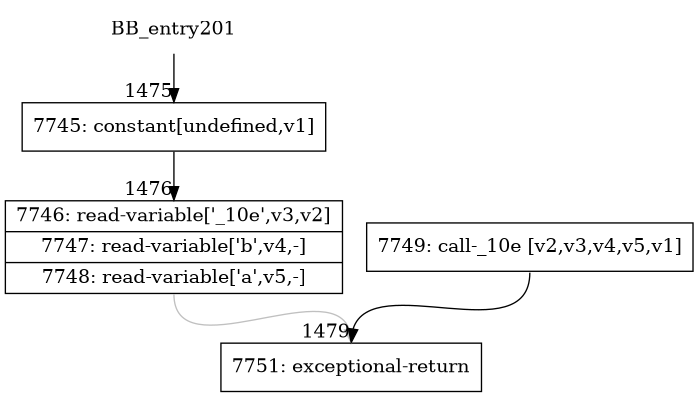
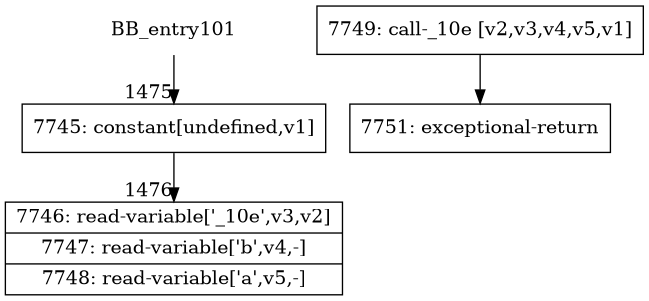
  digraph {
    rankdir=TD
    node [shape=record]
    edge [headport=n tailport=s]
-   BB_entry101 [shape=none label=BB_entry201]
+   BB_entry101 [shape=none]
    n2 [label="{7745: constant[undefined,v1]}"]
    n3 [label="{7746: read-variable['_10e',v3,v2]|7747: read-variable['b',v4,-]|7748: read-variable['a',v5,-]}"]
    n4 [label="{7751: exceptional-return}"]
    n5 [label="{7749: call-_10e [v2,v3,v4,v5,v1]}"]
    BB_entry101 -> n2 [headlabel="    1475"]
    n2 -> n3 [headlabel="      1476"]
-   n3 -> n4 [color=gray headlabel="      1479"]
    n5 -> n4 [color=black]
  }
